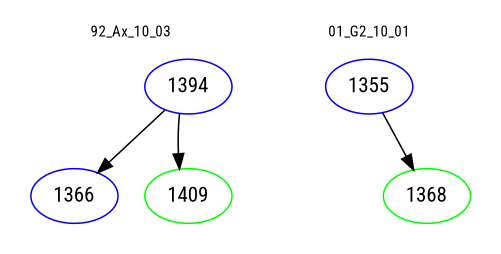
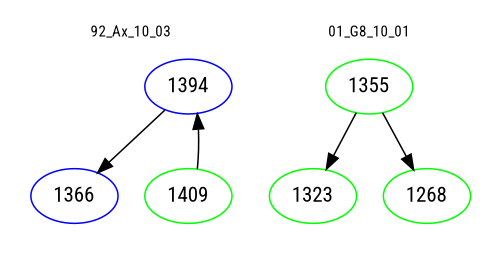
  digraph {
    fontname="Roboto Condensed"
    node [color=blue fontname="Roboto Condensed"]
    edge [color=black fontname="Roboto Condensed"]
    n1 [label=1394]
    n2 [label=1366]
    n3 [color=green label=1409]
-   n4 [label=1355]
-   n6 [color=green label=1368]
+   n4 [color=green label=1355]
+   n5 [color=green label=1323]
+   n6 [color=green label=1268]
    subgraph cluster_1 {
      color=white
      fontsize=10
      label="92_Ax_10_03"
      n1
      n2
      n3
    }
    subgraph cluster_2 {
      color=white
      fontsize=10
-     label="01_G2_10_01"
+     label="01_G8_10_01"
      n4
+     n5
      n6
    }
    n1 -> n2
-   n1 -> n3
+   n3 -> n1
+   n4 -> n5
    n4 -> n6
  }
